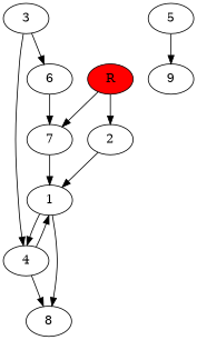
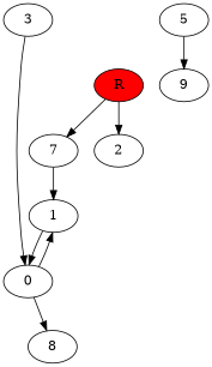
  digraph {
    1
-   4
+   4 [label=0]
    8
    2
    3
-   6
    7
    5
    9
    R [fillcolor="#ff0000" style=filled]
    1 -> 4
-   1 -> 8
    4 -> 1
    4 -> 8
-   2 -> 1
    3 -> 4
-   3 -> 6
-   6 -> 7
    7 -> 1
    5 -> 9
    R -> 2
    R -> 7
  }
